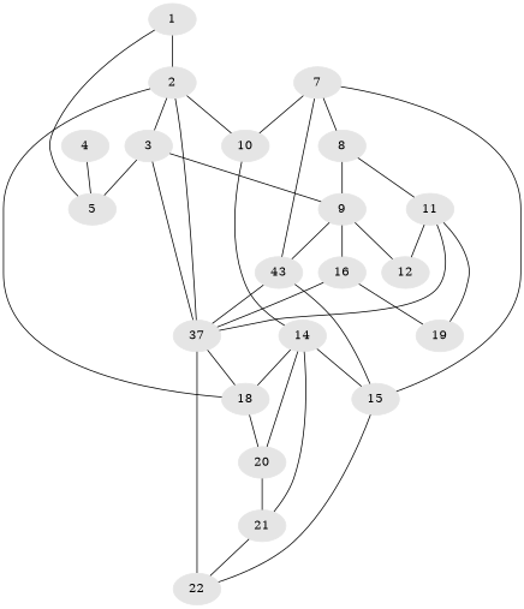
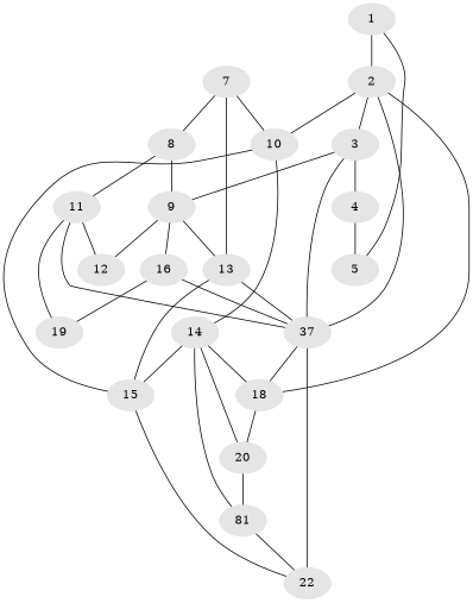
  graph {
    node [color=gray90 style=filled]
    edge [weight=1.0]
    1
    2
    5
    3
    10
    n6 [label=37]
    18
    4
    9
    14
    22
    20
-   13 [label=43]
+   13
    12
    16
    7
    8
    15
    11
    19
-   21
+   21 [label=81]
    1 -- 2 [weight=2.0]
    1 -- 5
    2 -- 3
    2 -- 10 [weight=2.0]
    2 -- n6
    2 -- 18
    3 -- n6
-   3 -- 5 [weight=3.0]
+   3 -- 4 [weight=3.0]
    3 -- 9 [weight=2.0]
    10 -- 14
    n6 -- 18
    n6 -- 22 [weight=4.0]
    18 -- 20
    4 -- 5 [weight=2.0]
    9 -- 13
    9 -- 12 [weight=2.0]
    9 -- 16
    14 -- 18
    14 -- 20
    14 -- 15 [weight=2.0]
    14 -- 21
    20 -- 21 [weight=4.0]
    13 -- n6
    13 -- 15
    16 -- n6
    16 -- 19 [weight=2.0]
    7 -- 10
    7 -- 13
    7 -- 8
-   7 -- 15
+   10 -- 15
    8 -- 9
    8 -- 11
    15 -- 22 [weight=2.0]
    11 -- n6
    11 -- 12 [weight=2.0]
    11 -- 19 [weight=2.0]
    21 -- 22
  }
